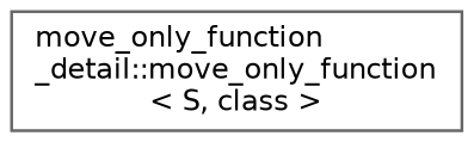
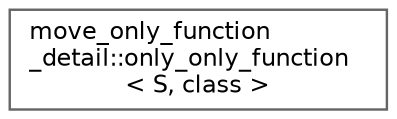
  digraph {
    rankdir=LR
-   n1 [color=grey40 fillcolor=white fontname=Helvetica fontsize=10 height=0.2 label="move_only_function\l_detail::move_only_function\l\< S, class \>" shape=box style=filled width=0.4]
+   n1 [color=grey40 fillcolor=white fontname=Helvetica fontsize=10 height=0.2 label="move_only_function\l_detail::only_only_function\l\< S, class \>" shape=box style=filled width=0.4]
  }
